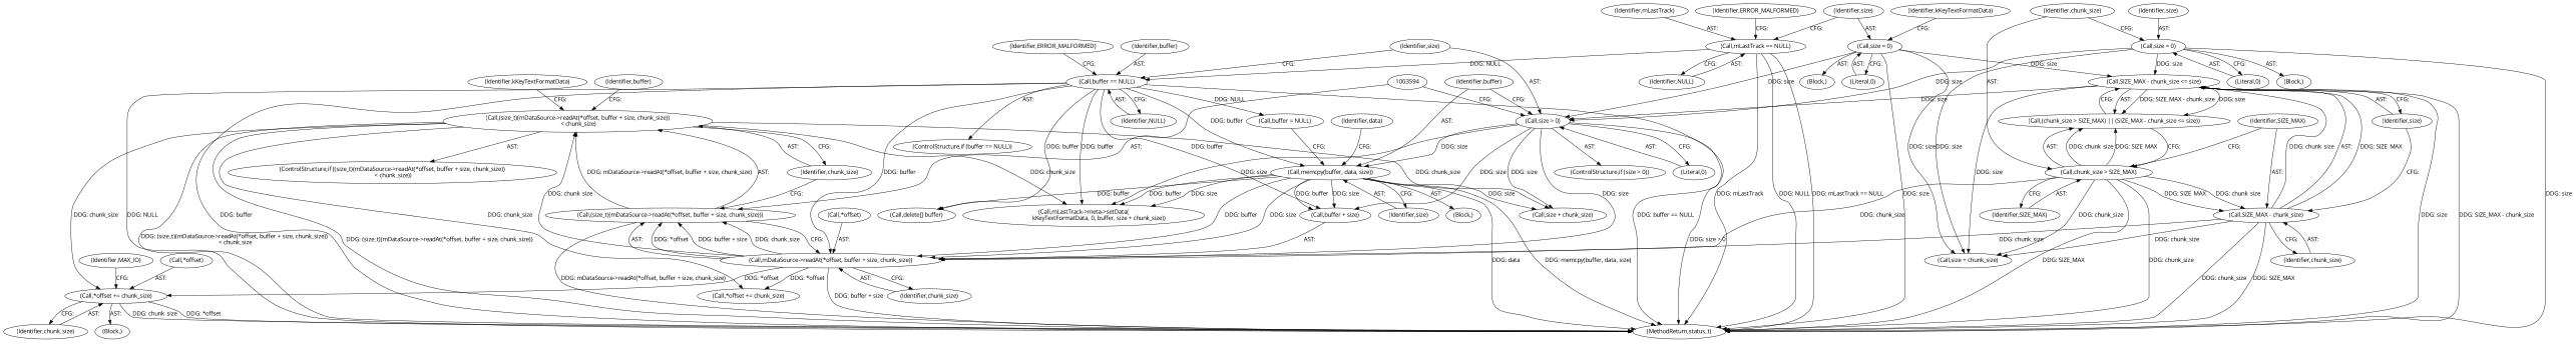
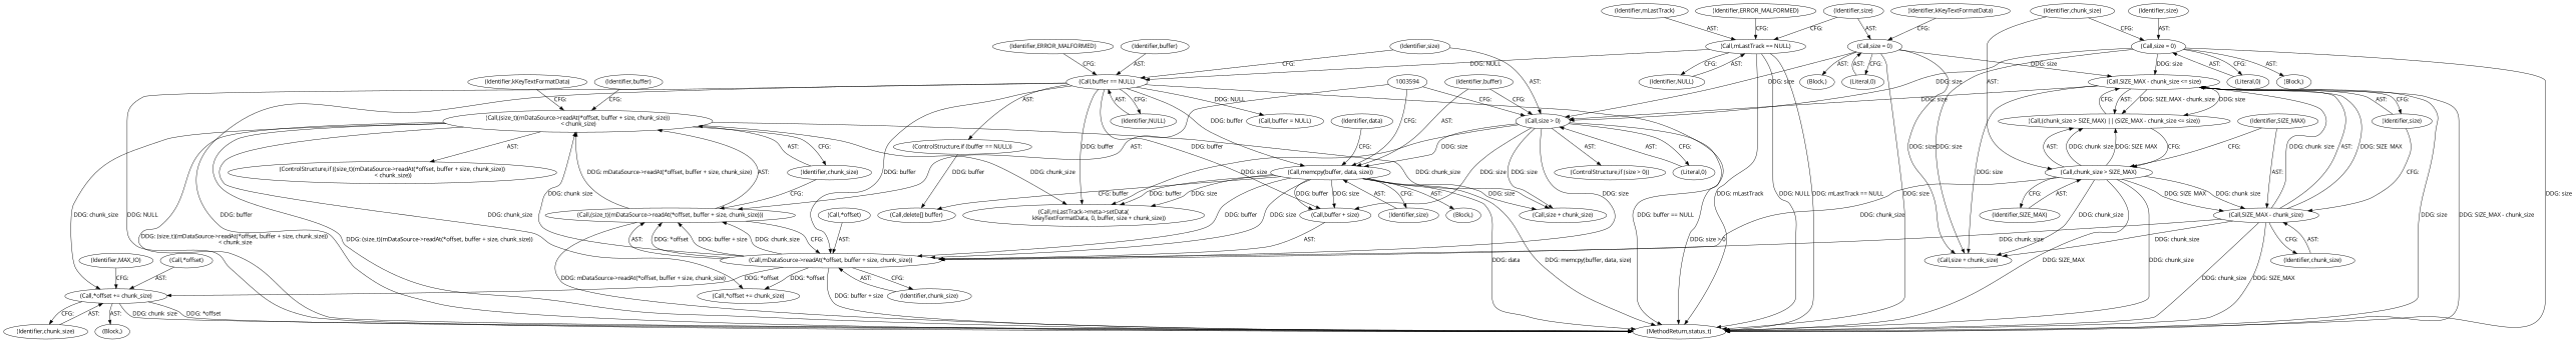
  digraph {
    fontname="Open Sans"
    node [fontname="Open Sans"]
    edge [fontname="Open Sans"]
    n1 [label="(Call,*offset += chunk_size)"]
    n2 [label="(Identifier,chunk_size)"]
    n3 [label="(MethodReturn,status_t)"]
    n4 [label="(Block,)"]
    n5 [label="(Call,(size_t)(mDataSource->readAt(*offset, buffer + size, chunk_size))\n < chunk_size)"]
    n6 [label="(Call,size + chunk_size)"]
    n7 [label="(Call,*offset += chunk_size)"]
    n8 [label="(ControlStructure,if ((size_t)(mDataSource->readAt(*offset, buffer + size, chunk_size))\n < chunk_size))"]
    n9 [label="(Identifier,chunk_size)"]
    n10 [label="(Call,mLastTrack->meta->setData(\n                    kKeyTextFormatData, 0, buffer, size + chunk_size))"]
    n11 [label="(Call,(size_t)(mDataSource->readAt(*offset, buffer + size, chunk_size)))"]
    n12 [label="(Call,mDataSource->readAt(*offset, buffer + size, chunk_size))"]
    n13 [label="(Identifier,chunk_size)"]
    n14 [label="(Call,memcpy(buffer, data, size))"]
    n15 [label="(Call,buffer + size)"]
    n16 [label="(Identifier,size)"]
    n17 [label="(Block,)"]
    n18 [label="(Call,delete[] buffer)"]
    n19 [label="(Call,buffer == NULL)"]
    n20 [label="(ControlStructure,if (buffer == NULL))"]
    n21 [label="(Identifier,NULL)"]
    n22 [label="(Call,buffer = NULL)"]
    n23 [label="(Call,mLastTrack == NULL)"]
    n24 [label="(Identifier,NULL)"]
    n25 [label="(Call,size > 0)"]
    n26 [label="(ControlStructure,if (size > 0))"]
    n27 [label="(Literal,0)"]
    n28 [label="(Call,size = 0)"]
    n29 [label="(Call,SIZE_MAX - chunk_size <= size)"]
    n30 [label="(Call,size + chunk_size)"]
    n31 [label="(Block,)"]
    n32 [label="(Literal,0)"]
    n33 [label="(Call,(chunk_size > SIZE_MAX) || (SIZE_MAX - chunk_size <= size))"]
    n34 [label="(Identifier,size)"]
    n35 [label="(Call,chunk_size > SIZE_MAX)"]
    n36 [label="(Call,SIZE_MAX - chunk_size)"]
    n37 [label="(Identifier,chunk_size)"]
    n38 [label="(Identifier,SIZE_MAX)"]
    n39 [label="(Call,size = 0)"]
    n40 [label="(Literal,0)"]
    n41 [label="(Block,)"]
    n42 [label="(Identifier,size)"]
    n43 [label="(Call,*offset)"]
    n44 [label="(Identifier,buffer)"]
    n45 [label="(Call,*offset)"]
    n46 [label="(Identifier,size)"]
    n47 [label="(Identifier,mLastTrack)"]
    n48 [label="(Identifier,ERROR_MALFORMED)"]
    n49 [label="(Identifier,buffer)"]
    n50 [label="(Identifier,buffer)"]
    n51 [label="(Identifier,kKeyTextFormatData)"]
    n52 [label="(Identifier,chunk_size)"]
    n53 [label="(Identifier,SIZE_MAX)"]
    n54 [label="(Identifier,MAX_IO)"]
    n55 [label="(Identifier,data)"]
    n56 [label="(Identifier,ERROR_MALFORMED)"]
    n57 [label="(Identifier,kKeyTextFormatData)"]
    n58 [label="(Identifier,size)"]
    1003594
    n1 -> n2 [label="CFG: "]
    n1 -> n3 [label="DDG: chunk_size"]
    n1 -> n3 [label="DDG: *offset"]
    n1 -> n4 [label="AST: "]
    n2 -> n1 [label="AST: "]
    n5 -> n1 [label="DDG: chunk_size"]
    n5 -> n3 [label="DDG: (size_t)(mDataSource->readAt(*offset, buffer + size, chunk_size))"]
    n5 -> n3 [label="DDG: (size_t)(mDataSource->readAt(*offset, buffer + size, chunk_size))\n < chunk_size"]
    n5 -> n6 [label="DDG: chunk_size"]
    n5 -> n7 [label="DDG: chunk_size"]
    n5 -> n8 [label="AST: "]
    n5 -> n9 [label="CFG: "]
    n5 -> n10 [label="DDG: chunk_size"]
    n9 -> n5 [label="AST: "]
    n9 -> n11 [label="CFG: "]
    n11 -> n3 [label="DDG: mDataSource->readAt(*offset, buffer + size, chunk_size)"]
    n11 -> n5 [label="AST: "]
    n11 -> n5 [label="DDG: mDataSource->readAt(*offset, buffer + size, chunk_size)"]
    n11 -> n12 [label="CFG: "]
    n12 -> n1 [label="DDG: *offset"]
    n12 -> n3 [label="DDG: buffer + size"]
    n12 -> n5 [label="DDG: chunk_size"]
    n12 -> n7 [label="DDG: *offset"]
    n12 -> n11 [label="AST: "]
    n12 -> n11 [label="DDG: *offset"]
    n12 -> n11 [label="DDG: buffer + size"]
    n12 -> n11 [label="DDG: chunk_size"]
    n12 -> n13 [label="CFG: "]
    n13 -> n12 [label="AST: "]
    n14 -> n3 [label="DDG: data"]
    n14 -> n3 [label="DDG: memcpy(buffer, data, size)"]
    n14 -> n6 [label="DDG: size"]
    n14 -> n10 [label="DDG: buffer"]
    n14 -> n10 [label="DDG: size"]
    n14 -> n12 [label="DDG: buffer"]
    n14 -> n12 [label="DDG: size"]
    n14 -> n15 [label="DDG: buffer"]
    n14 -> n15 [label="DDG: size"]
    n14 -> n16 [label="CFG: "]
    n14 -> n17 [label="AST: "]
-   n14 -> n18 [label="DDG: buffer"]
+   n14 -> n18 [label="CFG: buffer"]
    n15 -> n12 [label="AST: "]
    n16 -> n14 [label="AST: "]
    n19 -> n3 [label="DDG: buffer == NULL"]
    n19 -> n3 [label="DDG: NULL"]
    n19 -> n3 [label="DDG: buffer"]
    n19 -> n10 [label="DDG: buffer"]
    n19 -> n12 [label="DDG: buffer"]
    n19 -> n14 [label="DDG: buffer"]
    n19 -> n15 [label="DDG: buffer"]
-   n19 -> n18 [label="DDG: buffer"]
+   n20 -> n18 [label="DDG: buffer"]
    n19 -> n20 [label="AST: "]
    n19 -> n21 [label="CFG: "]
    n19 -> n22 [label="DDG: NULL"]
    n21 -> n19 [label="AST: "]
    n23 -> n3 [label="DDG: mLastTrack == NULL"]
    n23 -> n3 [label="DDG: mLastTrack"]
    n23 -> n3 [label="DDG: NULL"]
    n23 -> n19 [label="DDG: NULL"]
    n23 -> n24 [label="CFG: "]
    n24 -> n23 [label="AST: "]
    n25 -> n3 [label="DDG: size > 0"]
    n25 -> n6 [label="DDG: size"]
    n25 -> n10 [label="DDG: size"]
    n25 -> n12 [label="DDG: size"]
    n25 -> n14 [label="DDG: size"]
    n25 -> n15 [label="DDG: size"]
    n25 -> n26 [label="AST: "]
    n25 -> n27 [label="CFG: "]
    n27 -> n25 [label="AST: "]
    n28 -> n3 [label="DDG: size"]
    n28 -> n25 [label="DDG: size"]
    n28 -> n29 [label="DDG: size"]
    n28 -> n30 [label="DDG: size"]
    n28 -> n31 [label="AST: "]
    n28 -> n32 [label="CFG: "]
    n29 -> n3 [label="DDG: size"]
    n29 -> n3 [label="DDG: SIZE_MAX - chunk_size"]
    n29 -> n25 [label="DDG: size"]
    n29 -> n30 [label="DDG: size"]
    n29 -> n33 [label="AST: "]
    n29 -> n33 [label="DDG: SIZE_MAX - chunk_size"]
    n29 -> n33 [label="DDG: size"]
    n29 -> n34 [label="CFG: "]
    n32 -> n28 [label="AST: "]
    n33 -> n29 [label="CFG: "]
    n33 -> n35 [label="CFG: "]
    n34 -> n29 [label="AST: "]
    n34 -> n36 [label="CFG: "]
    n35 -> n3 [label="DDG: SIZE_MAX"]
    n35 -> n3 [label="DDG: chunk_size"]
    n35 -> n12 [label="DDG: chunk_size"]
    n35 -> n30 [label="DDG: chunk_size"]
    n35 -> n33 [label="AST: "]
    n35 -> n33 [label="DDG: chunk_size"]
    n35 -> n33 [label="DDG: SIZE_MAX"]
    n35 -> n36 [label="DDG: SIZE_MAX"]
    n35 -> n36 [label="DDG: chunk_size"]
    n35 -> n38 [label="CFG: "]
    n36 -> n3 [label="DDG: SIZE_MAX"]
    n36 -> n3 [label="DDG: chunk_size"]
    n36 -> n12 [label="DDG: chunk_size"]
    n36 -> n29 [label="AST: "]
    n36 -> n29 [label="DDG: SIZE_MAX"]
    n36 -> n29 [label="DDG: chunk_size"]
    n36 -> n30 [label="DDG: chunk_size"]
    n36 -> n37 [label="CFG: "]
    n37 -> n36 [label="AST: "]
    n38 -> n35 [label="AST: "]
    n39 -> n3 [label="DDG: size"]
    n39 -> n25 [label="DDG: size"]
    n39 -> n29 [label="DDG: size"]
    n39 -> n30 [label="DDG: size"]
    n39 -> n40 [label="CFG: "]
    n39 -> n41 [label="AST: "]
    n40 -> n39 [label="AST: "]
    n42 -> n23 [label="CFG: "]
    n42 -> n28 [label="AST: "]
    n43 -> n1 [label="AST: "]
    n44 -> n14 [label="AST: "]
    n44 -> n25 [label="CFG: "]
    n45 -> n12 [label="AST: "]
    n46 -> n39 [label="AST: "]
    n47 -> n23 [label="AST: "]
    n48 -> n23 [label="CFG: "]
    n49 -> n5 [label="CFG: "]
    n50 -> n19 [label="AST: "]
    n51 -> n5 [label="CFG: "]
    n52 -> n35 [label="AST: "]
    n52 -> n39 [label="CFG: "]
    n53 -> n35 [label="CFG: "]
    n53 -> n36 [label="AST: "]
    n54 -> n1 [label="CFG: "]
    n55 -> n14 [label="CFG: "]
    n56 -> n19 [label="CFG: "]
    n57 -> n28 [label="CFG: "]
    n58 -> n19 [label="CFG: "]
    n58 -> n25 [label="AST: "]
    1003594 -> n11 [label="AST: "]
-   n22 -> n14 [label="CFG: "]
+   1003594 -> n14 [label="CFG: "]
    1003594 -> n25 [label="CFG: "]
  }
